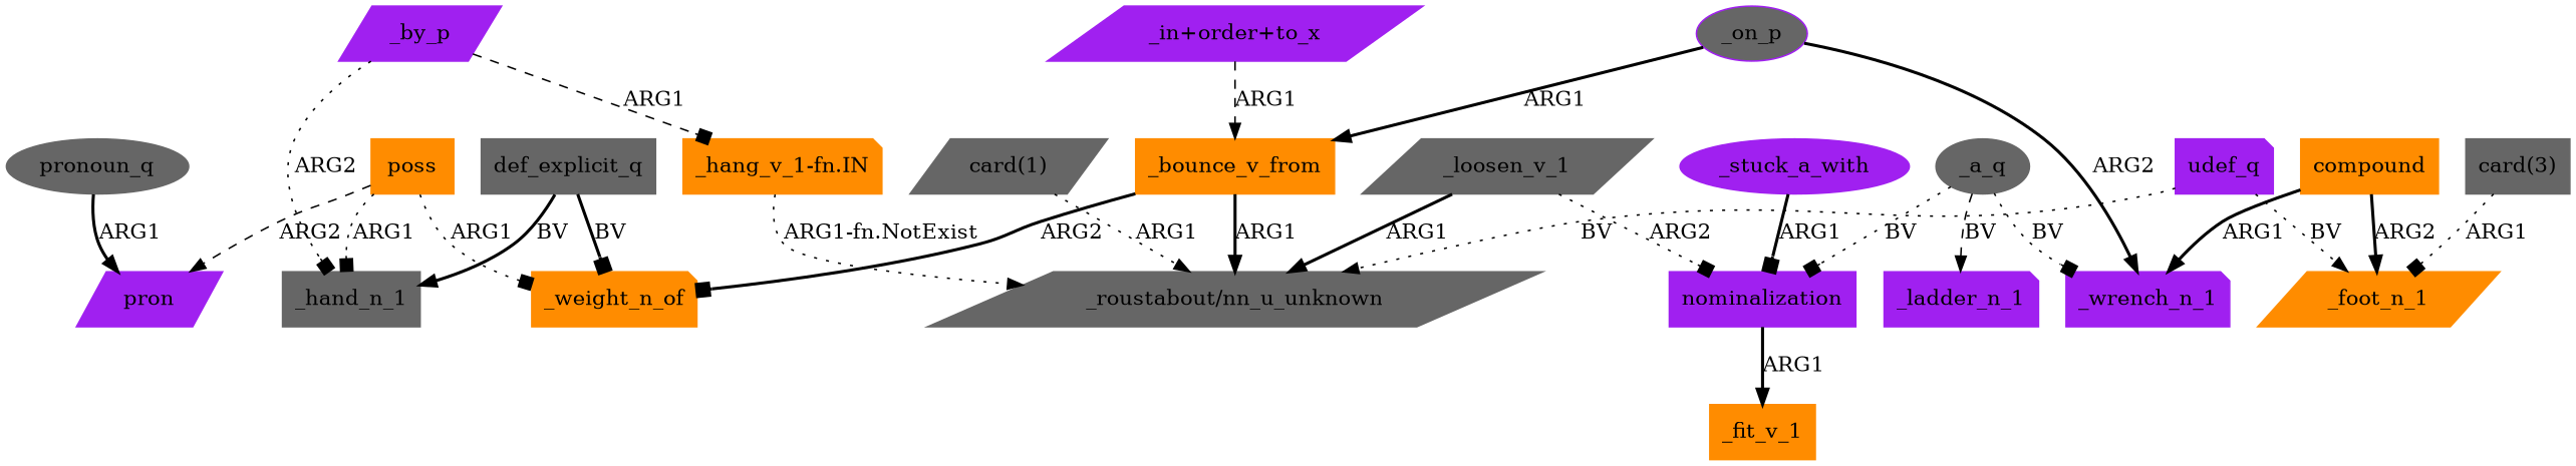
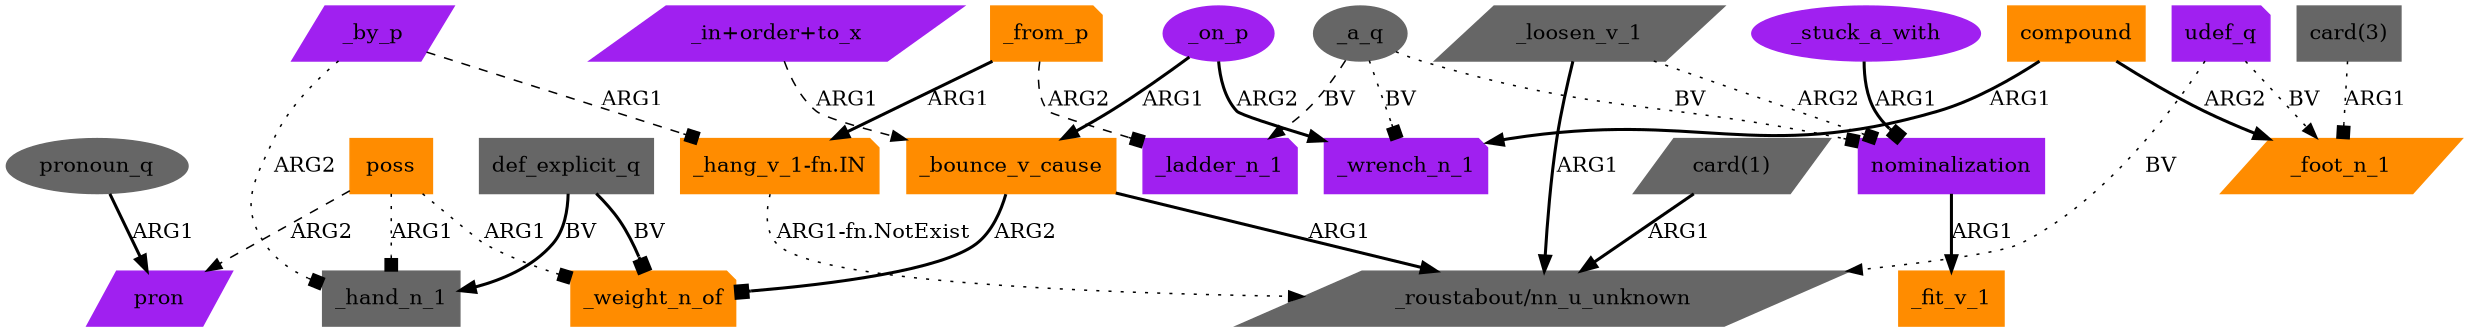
  digraph {
    node [color=purple shape=box style=filled]
    edge [arrowhead=normal style=bold]
-   _on_p [shape=ellipse fillcolor=gray40]
-   _bounce_v_cause [color=darkorange label=_bounce_v_from]
+   _on_p [shape=ellipse]
+   _bounce_v_cause [color=darkorange]
    _wrench_n_1 [shape=note]
    _weight_n_of [color=darkorange shape=note]
    "_roustabout/nn_u_unknown" [color=gray40 shape=parallelogram]
    "card(3)" [color=gray40]
    _foot_n_1 [color=darkorange shape=parallelogram]
    compound [color=darkorange]
    poss [color=darkorange]
    pron [shape=parallelogram]
    _hand_n_1 [color=gray40]
    "_in+order+to_x" [shape=parallelogram]
    _loosen_v_1 [color=gray40 shape=parallelogram]
    nominalization
    _fit_v_1 [color=darkorange]
    _a_q [color=gray40 shape=ellipse]
    _ladder_n_1 [shape=note]
    _by_p [shape=parallelogram]
    "_hang_v_1-fn.IN" [color=darkorange shape=note]
    udef_q [shape=note]
    pronoun_q [color=gray40 shape=ellipse]
    def_explicit_q [color=gray40]
+   _from_p [color=darkorange shape=note]
    _stuck_a_with [shape=ellipse]
    "card(1)" [color=gray40 shape=parallelogram]
    _on_p -> _bounce_v_cause [label=ARG1]
    _on_p -> _wrench_n_1 [label=ARG2]
    _bounce_v_cause -> _weight_n_of [arrowhead=box label=ARG2]
    _bounce_v_cause -> "_roustabout/nn_u_unknown" [label=ARG1]
    "card(3)" -> _foot_n_1 [arrowhead=box label=ARG1 style=dotted]
    compound -> _wrench_n_1 [label=ARG1]
    compound -> _foot_n_1 [label=ARG2]
    poss -> _weight_n_of [arrowhead=box label=ARG1 style=dotted]
    poss -> pron [label=ARG2 style=dashed]
    poss -> _hand_n_1 [arrowhead=box label=ARG1 style=dotted]
    "_in+order+to_x" -> _bounce_v_cause [label=ARG1 style=dashed]
    _loosen_v_1 -> "_roustabout/nn_u_unknown" [label=ARG1]
    _loosen_v_1 -> nominalization [arrowhead=box label=ARG2 style=dotted]
    nominalization -> _fit_v_1 [label=ARG1]
    _a_q -> _wrench_n_1 [arrowhead=box label=BV style=dotted]
    _a_q -> nominalization [arrowhead=box label=BV style=dotted]
    _a_q -> _ladder_n_1 [label=BV style=dashed]
    _by_p -> _hand_n_1 [arrowhead=box label=ARG2 style=dotted]
    _by_p -> "_hang_v_1-fn.IN" [arrowhead=box label=ARG1 style=dashed]
    "_hang_v_1-fn.IN" -> "_roustabout/nn_u_unknown" [label="ARG1-fn.NotExist" style=dotted]
    udef_q -> "_roustabout/nn_u_unknown" [label=BV style=dotted]
    udef_q -> _foot_n_1 [label=BV style=dotted]
    pronoun_q -> pron [label=ARG1]
    def_explicit_q -> _weight_n_of [arrowhead=box label=BV]
    def_explicit_q -> _hand_n_1 [label=BV]
+   _from_p -> _ladder_n_1 [arrowhead=box label=ARG2 style=dashed]
+   _from_p -> "_hang_v_1-fn.IN" [label=ARG1]
    _stuck_a_with -> nominalization [arrowhead=box label=ARG1]
-   "card(1)" -> "_roustabout/nn_u_unknown" [label=ARG1 style=dotted]
+   "card(1)" -> "_roustabout/nn_u_unknown" [label=ARG1]
  }
